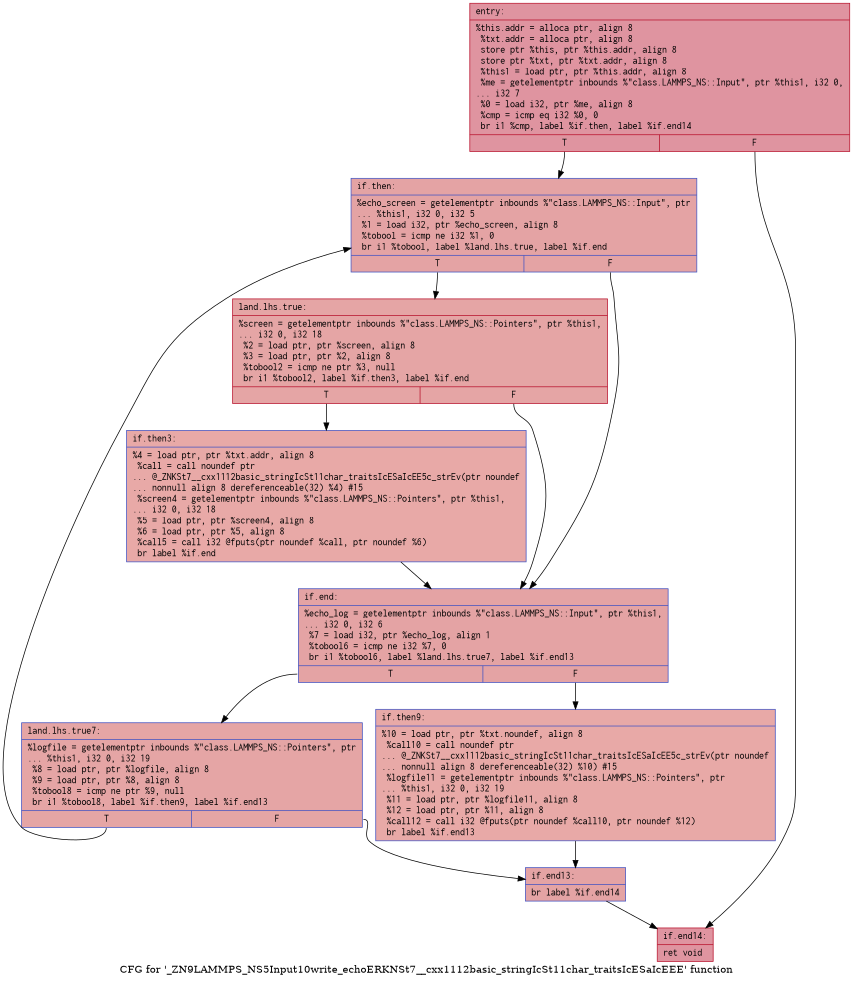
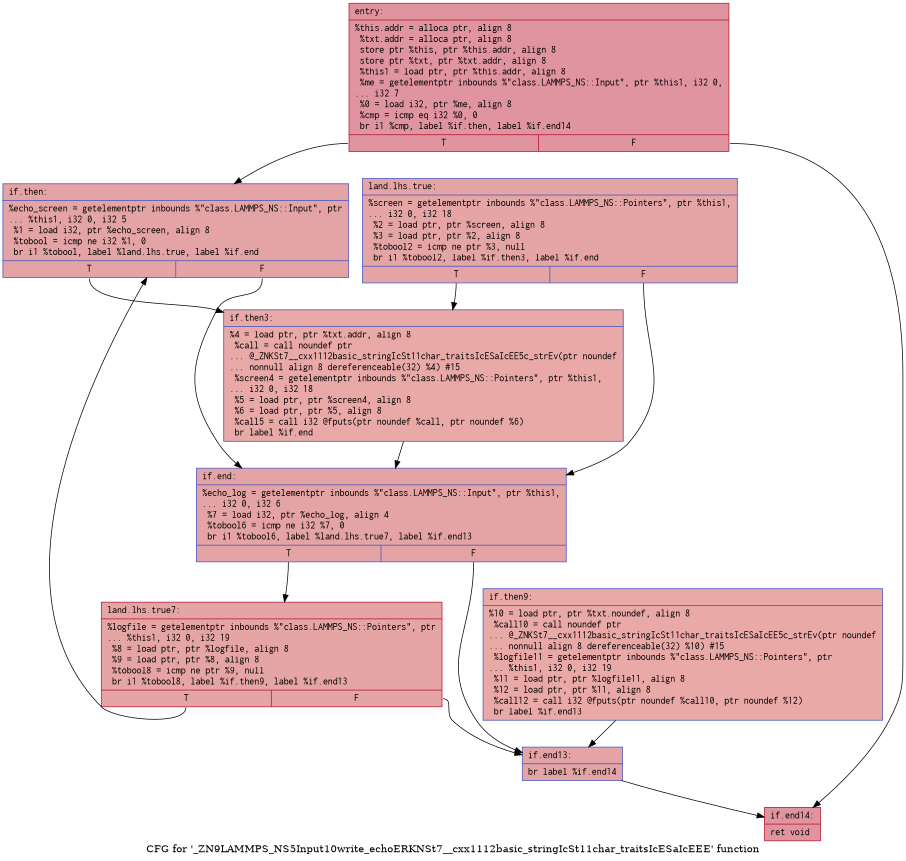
  digraph {
    label="CFG for '_ZN9LAMMPS_NS5Input10write_echoERKNSt7__cxx1112basic_stringIcSt11char_traitsIcESaIcEEE' function"
    node [color="#3d50c3ff" fillcolor="#c32e3170" fontname=Courier shape=record style=filled]
    edge [tailport=s0]
    n1 [color="#b70d28ff" fillcolor="#b70d2870" label="{entry:\l|  %this.addr = alloca ptr, align 8\l  %txt.addr = alloca ptr, align 8\l  store ptr %this, ptr %this.addr, align 8\l  store ptr %txt, ptr %txt.addr, align 8\l  %this1 = load ptr, ptr %this.addr, align 8\l  %me = getelementptr inbounds %\"class.LAMMPS_NS::Input\", ptr %this1, i32 0,\l... i32 7\l  %0 = load i32, ptr %me, align 8\l  %cmp = icmp eq i32 %0, 0\l  br i1 %cmp, label %if.then, label %if.end14\l|{<s0>T|<s1>F}}"]
    n2 [label="{if.then:\l|  %echo_screen = getelementptr inbounds %\"class.LAMMPS_NS::Input\", ptr\l... %this1, i32 0, i32 5\l  %1 = load i32, ptr %echo_screen, align 8\l  %tobool = icmp ne i32 %1, 0\l  br i1 %tobool, label %land.lhs.true, label %if.end\l|{<s0>T|<s1>F}}"]
    n3 [color="#b70d28ff" fillcolor="#b70d2870" label="{if.end14:\l|  ret void\l}"]
-   n4 [color="#b70d28ff" fillcolor="#c5333470" label="{land.lhs.true:\l|  %screen = getelementptr inbounds %\"class.LAMMPS_NS::Pointers\", ptr %this1,\l... i32 0, i32 18\l  %2 = load ptr, ptr %screen, align 8\l  %3 = load ptr, ptr %2, align 8\l  %tobool2 = icmp ne ptr %3, null\l  br i1 %tobool2, label %if.then3, label %if.end\l|{<s0>T|<s1>F}}"]
-   n5 [label="{if.end:\l|  %echo_log = getelementptr inbounds %\"class.LAMMPS_NS::Input\", ptr %this1,\l... i32 0, i32 6\l  %7 = load i32, ptr %echo_log, align 1\l  %tobool6 = icmp ne i32 %7, 0\l  br i1 %tobool6, label %land.lhs.true7, label %if.end13\l|{<s0>T|<s1>F}}"]
+   n4 [fillcolor="#c5333470" label="{land.lhs.true:\l|  %screen = getelementptr inbounds %\"class.LAMMPS_NS::Pointers\", ptr %this1,\l... i32 0, i32 18\l  %2 = load ptr, ptr %screen, align 8\l  %3 = load ptr, ptr %2, align 8\l  %tobool2 = icmp ne ptr %3, null\l  br i1 %tobool2, label %if.then3, label %if.end\l|{<s0>T|<s1>F}}"]
+   n5 [label="{if.end:\l|  %echo_log = getelementptr inbounds %\"class.LAMMPS_NS::Input\", ptr %this1,\l... i32 0, i32 6\l  %7 = load i32, ptr %echo_log, align 4\l  %tobool6 = icmp ne i32 %7, 0\l  br i1 %tobool6, label %land.lhs.true7, label %if.end13\l|{<s0>T|<s1>F}}"]
    n6 [fillcolor="#ca3b3770" label="{if.then3:\l|  %4 = load ptr, ptr %txt.addr, align 8\l  %call = call noundef ptr\l... @_ZNKSt7__cxx1112basic_stringIcSt11char_traitsIcESaIcEE5c_strEv(ptr noundef\l... nonnull align 8 dereferenceable(32) %4) #15\l  %screen4 = getelementptr inbounds %\"class.LAMMPS_NS::Pointers\", ptr %this1,\l... i32 0, i32 18\l  %5 = load ptr, ptr %screen4, align 8\l  %6 = load ptr, ptr %5, align 8\l  %call5 = call i32 @fputs(ptr noundef %call, ptr noundef %6)\l  br label %if.end\l}"]
-   n7 [fillcolor="#c5333470" label="{land.lhs.true7:\l|  %logfile = getelementptr inbounds %\"class.LAMMPS_NS::Pointers\", ptr\l... %this1, i32 0, i32 19\l  %8 = load ptr, ptr %logfile, align 8\l  %9 = load ptr, ptr %8, align 8\l  %tobool8 = icmp ne ptr %9, null\l  br i1 %tobool8, label %if.then9, label %if.end13\l|{<s0>T|<s1>F}}"]
+   n7 [color="#b70d28ff" fillcolor="#c5333470" label="{land.lhs.true7:\l|  %logfile = getelementptr inbounds %\"class.LAMMPS_NS::Pointers\", ptr\l... %this1, i32 0, i32 19\l  %8 = load ptr, ptr %logfile, align 8\l  %9 = load ptr, ptr %8, align 8\l  %tobool8 = icmp ne ptr %9, null\l  br i1 %tobool8, label %if.then9, label %if.end13\l|{<s0>T|<s1>F}}"]
    n8 [label="{if.end13:\l|  br label %if.end14\l}"]
    n9 [fillcolor="#ca3b3770" label="{if.then9:\l|  %10 = load ptr, ptr %txt.noundef, align 8\l  %call10 = call noundef ptr\l... @_ZNKSt7__cxx1112basic_stringIcSt11char_traitsIcESaIcEE5c_strEv(ptr noundef\l... nonnull align 8 dereferenceable(32) %10) #15\l  %logfile11 = getelementptr inbounds %\"class.LAMMPS_NS::Pointers\", ptr\l... %this1, i32 0, i32 19\l  %11 = load ptr, ptr %logfile11, align 8\l  %12 = load ptr, ptr %11, align 8\l  %call12 = call i32 @fputs(ptr noundef %call10, ptr noundef %12)\l  br label %if.end13\l}"]
    n1 -> n2
    n1 -> n3 [tailport=s1]
-   n2 -> n4
+   n2 -> n6
    n2 -> n5 [tailport=s1]
    n4 -> n5 [tailport=s1]
    n4 -> n6
    n5 -> n7
-   n5 -> n9 [tailport=s1]
+   n5 -> n8 [tailport=s1]
    n6 -> n5
    n7 -> n2
    n7 -> n8 [tailport=s1]
    n8 -> n3
    n9 -> n8
  }
